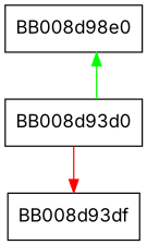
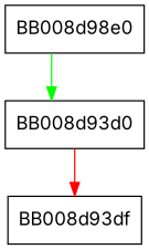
  digraph {
    fontname=Inter
    splines=ortho
    node [fontname=Inter shape=box]
    edge [fontname=Inter]
    n1 [label=BB008d98e0]
    BB008d93d0
    BB008d93df
-   BB008d93d0 -> n1 [color=green]
+   n1 -> BB008d93d0 [color=green]
    BB008d93d0 -> BB008d93df [color=red]
  }
